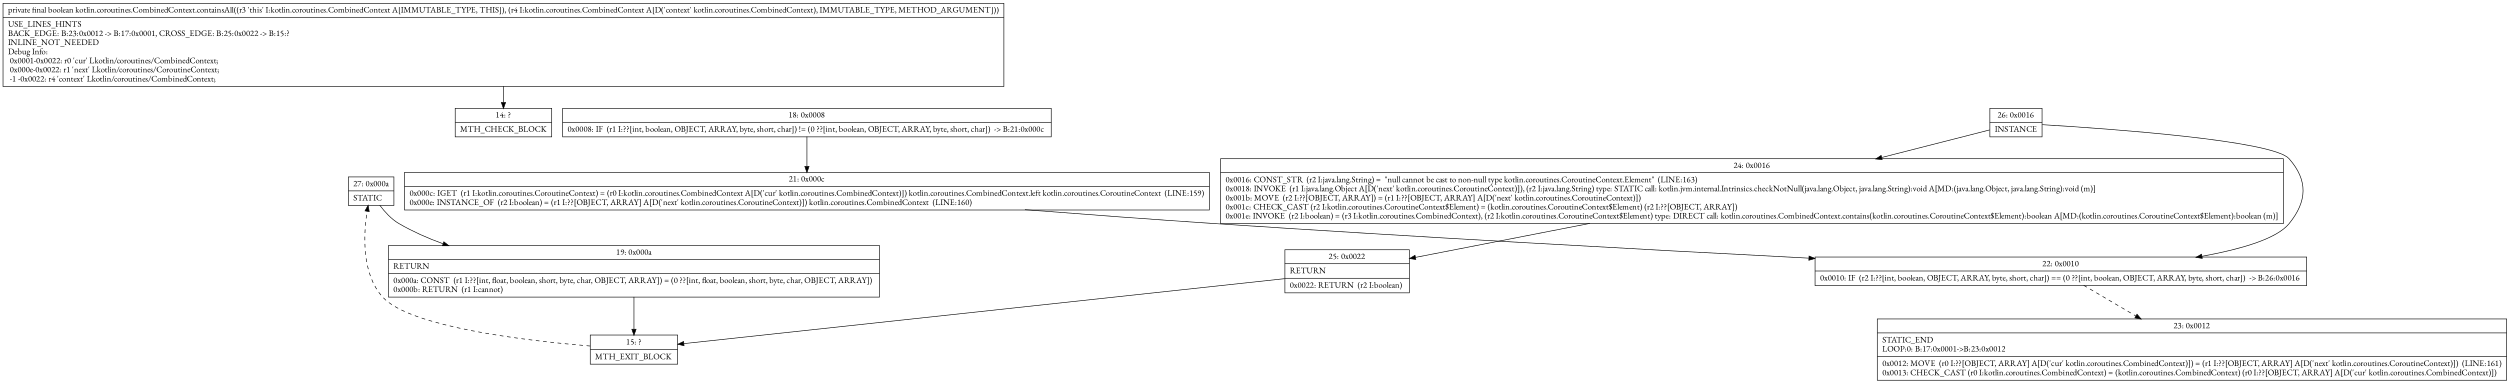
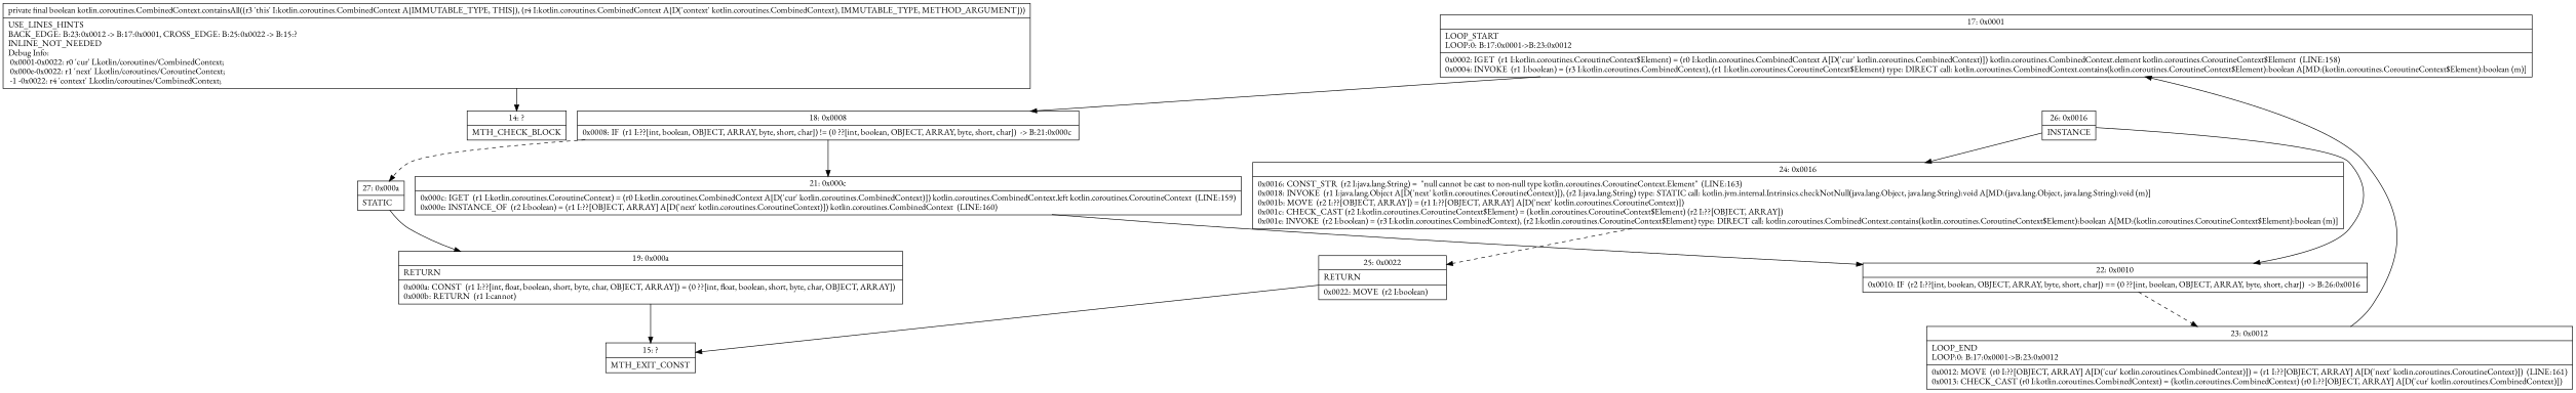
  digraph {
    fontname="EB Garamond"
    node [fontname="EB Garamond" shape=record]
    edge [fontname="EB Garamond"]
    n1 [label="{14\:\ ?|MTH_CHECK_BLOCK\l}"]
+   n2 [label="{17\:\ 0x0001|LOOP_START\lLOOP:0: B:17:0x0001\-\>B:23:0x0012\l|0x0002: IGET  (r1 I:kotlin.coroutines.CoroutineContext$Element) = (r0 I:kotlin.coroutines.CombinedContext A[D('cur' kotlin.coroutines.CombinedContext)]) kotlin.coroutines.CombinedContext.element kotlin.coroutines.CoroutineContext$Element  (LINE:158)\l0x0004: INVOKE  (r1 I:boolean) = (r3 I:kotlin.coroutines.CombinedContext), (r1 I:kotlin.coroutines.CoroutineContext$Element) type: DIRECT call: kotlin.coroutines.CombinedContext.contains(kotlin.coroutines.CoroutineContext$Element):boolean A[MD:(kotlin.coroutines.CoroutineContext$Element):boolean (m)]\l}"]
    n3 [label="{18\:\ 0x0008|0x0008: IF  (r1 I:??[int, boolean, OBJECT, ARRAY, byte, short, char]) != (0 ??[int, boolean, OBJECT, ARRAY, byte, short, char])  \-\> B:21:0x000c \l}"]
    n4 [label="{21\:\ 0x000c|0x000c: IGET  (r1 I:kotlin.coroutines.CoroutineContext) = (r0 I:kotlin.coroutines.CombinedContext A[D('cur' kotlin.coroutines.CombinedContext)]) kotlin.coroutines.CombinedContext.left kotlin.coroutines.CoroutineContext  (LINE:159)\l0x000e: INSTANCE_OF  (r2 I:boolean) = (r1 I:??[OBJECT, ARRAY] A[D('next' kotlin.coroutines.CoroutineContext)]) kotlin.coroutines.CombinedContext  (LINE:160)\l}"]
    n5 [label="{27\:\ 0x000a|STATIC\l}"]
    n6 [label="{22\:\ 0x0010|0x0010: IF  (r2 I:??[int, boolean, OBJECT, ARRAY, byte, short, char]) == (0 ??[int, boolean, OBJECT, ARRAY, byte, short, char])  \-\> B:26:0x0016 \l}"]
    n7 [label="{19\:\ 0x000a|RETURN\l|0x000a: CONST  (r1 I:??[int, float, boolean, short, byte, char, OBJECT, ARRAY]) = (0 ??[int, float, boolean, short, byte, char, OBJECT, ARRAY]) \l0x000b: RETURN  (r1 I:cannot) \l}"]
-   n8 [label="{23\:\ 0x0012|STATIC_END\lLOOP:0: B:17:0x0001\-\>B:23:0x0012\l|0x0012: MOVE  (r0 I:??[OBJECT, ARRAY] A[D('cur' kotlin.coroutines.CombinedContext)]) = (r1 I:??[OBJECT, ARRAY] A[D('next' kotlin.coroutines.CoroutineContext)])  (LINE:161)\l0x0013: CHECK_CAST (r0 I:kotlin.coroutines.CombinedContext) = (kotlin.coroutines.CombinedContext) (r0 I:??[OBJECT, ARRAY] A[D('cur' kotlin.coroutines.CombinedContext)]) \l}"]
+   n8 [label="{23\:\ 0x0012|LOOP_END\lLOOP:0: B:17:0x0001\-\>B:23:0x0012\l|0x0012: MOVE  (r0 I:??[OBJECT, ARRAY] A[D('cur' kotlin.coroutines.CombinedContext)]) = (r1 I:??[OBJECT, ARRAY] A[D('next' kotlin.coroutines.CoroutineContext)])  (LINE:161)\l0x0013: CHECK_CAST (r0 I:kotlin.coroutines.CombinedContext) = (kotlin.coroutines.CombinedContext) (r0 I:??[OBJECT, ARRAY] A[D('cur' kotlin.coroutines.CombinedContext)]) \l}"]
    n9 [label="{26\:\ 0x0016|INSTANCE\l}"]
    n10 [label="{24\:\ 0x0016|0x0016: CONST_STR  (r2 I:java.lang.String) =  \"null cannot be cast to non\-null type kotlin.coroutines.CoroutineContext.Element\"  (LINE:163)\l0x0018: INVOKE  (r1 I:java.lang.Object A[D('next' kotlin.coroutines.CoroutineContext)]), (r2 I:java.lang.String) type: STATIC call: kotlin.jvm.internal.Intrinsics.checkNotNull(java.lang.Object, java.lang.String):void A[MD:(java.lang.Object, java.lang.String):void (m)]\l0x001b: MOVE  (r2 I:??[OBJECT, ARRAY]) = (r1 I:??[OBJECT, ARRAY] A[D('next' kotlin.coroutines.CoroutineContext)]) \l0x001c: CHECK_CAST (r2 I:kotlin.coroutines.CoroutineContext$Element) = (kotlin.coroutines.CoroutineContext$Element) (r2 I:??[OBJECT, ARRAY]) \l0x001e: INVOKE  (r2 I:boolean) = (r3 I:kotlin.coroutines.CombinedContext), (r2 I:kotlin.coroutines.CoroutineContext$Element) type: DIRECT call: kotlin.coroutines.CombinedContext.contains(kotlin.coroutines.CoroutineContext$Element):boolean A[MD:(kotlin.coroutines.CoroutineContext$Element):boolean (m)]\l}"]
-   n11 [label="{25\:\ 0x0022|RETURN\l|0x0022: RETURN  (r2 I:boolean) \l}"]
-   n12 [label="{15\:\ ?|MTH_EXIT_BLOCK\l}"]
+   n11 [label="{25\:\ 0x0022|RETURN\l|0x0022: MOVE  (r2 I:boolean) \l}"]
+   n12 [label="{15\:\ ?|MTH_EXIT_CONST\l}"]
    n13 [label="{private final boolean kotlin.coroutines.CombinedContext.containsAll((r3 'this' I:kotlin.coroutines.CombinedContext A[IMMUTABLE_TYPE, THIS]), (r4 I:kotlin.coroutines.CombinedContext A[D('context' kotlin.coroutines.CombinedContext), IMMUTABLE_TYPE, METHOD_ARGUMENT]))  | USE_LINES_HINTS\lBACK_EDGE: B:23:0x0012 \-\> B:17:0x0001, CROSS_EDGE: B:25:0x0022 \-\> B:15:?\lINLINE_NOT_NEEDED\lDebug Info:\l  0x0001\-0x0022: r0 'cur' Lkotlin\/coroutines\/CombinedContext;\l  0x000e\-0x0022: r1 'next' Lkotlin\/coroutines\/CoroutineContext;\l  \-1 \-0x0022: r4 'context' Lkotlin\/coroutines\/CombinedContext;\l}"]
+   n2 -> n3
    n3 -> n4
-   n12 -> n5 [style=dashed]
+   n3 -> n5 [style=dashed]
    n4 -> n6
    n5 -> n7
    n6 -> n8 [style=dashed]
    n7 -> n12
+   n8 -> n2
    n9 -> n6
    n9 -> n10
-   n10 -> n11
+   n10 -> n11 [style=dashed]
    n11 -> n12
    n13 -> n1
  }
